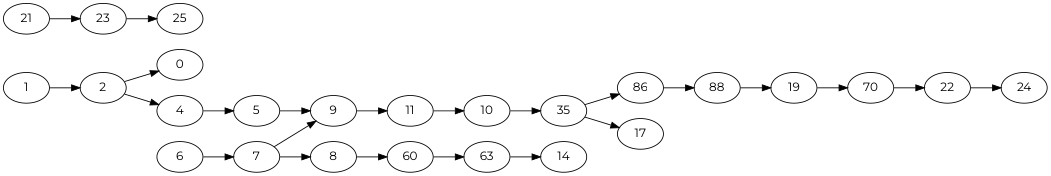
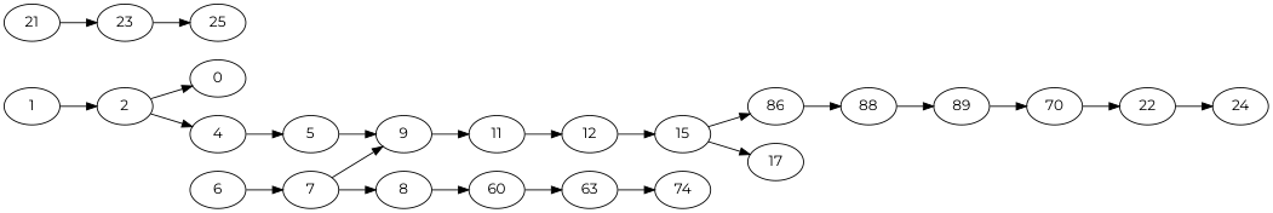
  digraph {
    fontname=Montserrat
    rankdir=LR
    node [alpha=0.03 fontname=Montserrat]
    edge [fontname=Montserrat]
    1 [alpha=0.18 expect_size=12727296]
    2 [alpha=0.14 expect_size=21972992]
    n3 [expect_size=51209216 label=0]
    4 [alpha=0.05 expect_size=49868800]
    5 [alpha=0.09 expect_size=45661184]
    9 [alpha=0.04 expect_size=28418048]
    6 [expect_size=50831360]
    7 [alpha=0.05 expect_size=13891584]
    8 [alpha=0.02 expect_size=39084032]
    n10 [alpha=0.19 expect_size=37877760 label=60]
    11 [alpha=0.04 expect_size=16687104]
    n12 [alpha=0.06 expect_size=45187072 label=63]
-   12 [alpha=0.07 expect_size=11789312 label=10]
-   14 [alpha=0.01 expect_size=51731456]
-   15 [alpha=0.01 expect_size=17324032 label=35]
+   12 [alpha=0.07 expect_size=11789312]
+   14 [alpha=0.01 expect_size=51731456 label=74]
+   15 [alpha=0.01 expect_size=17324032]
    n16 [alpha=0.06 expect_size=38682624 label=86]
    17 [alpha=0.18 expect_size=45553664]
    n18 [alpha=0.01 expect_size=9703424 label=88]
-   19 [expect_size=13763584]
+   19 [expect_size=13763584 label=89]
    n20 [alpha=0.00 expect_size=24041472 label=70]
    22 [alpha=0.08 expect_size=32713728]
    21 [alpha=0.00 expect_size=22575104]
    23 [alpha=0.14 expect_size=49989632]
    24 [alpha=0.20 expect_size=16873472]
    25 [alpha=0.02 expect_size=19867648]
    1 -> 2
    2 -> n3
    2 -> 4
    4 -> 5
    5 -> 9
    9 -> 11
    6 -> 7
    7 -> 9
    7 -> 8
    8 -> n10
    n10 -> n12
    11 -> 12
    n12 -> 14
    12 -> 15
    15 -> n16
    15 -> 17
    n16 -> n18
    n18 -> 19
    19 -> n20
    n20 -> 22
    22 -> 24
    21 -> 23
    23 -> 25
  }
